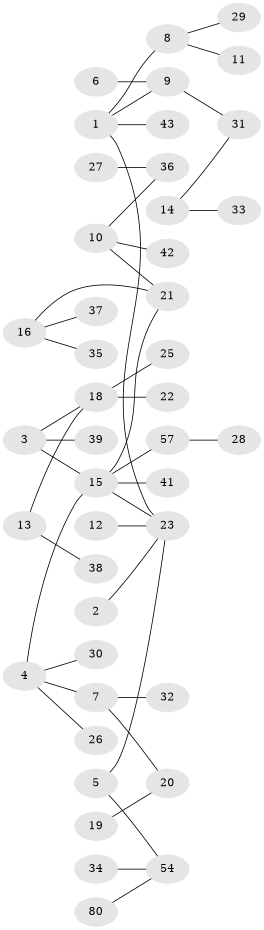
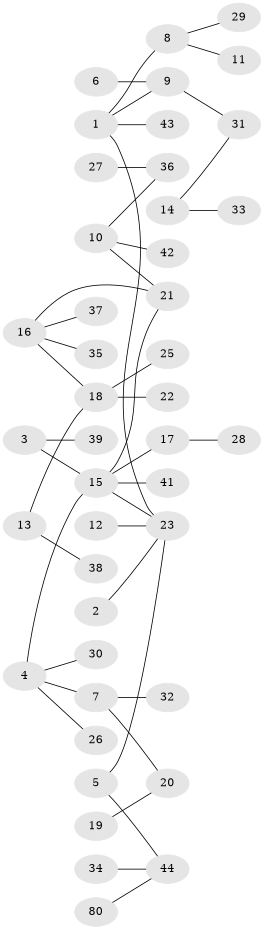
  graph {
    rankdir=LR
    node [color=gray90 style=filled]
    edge [weight=1.0]
    1
    8
    9
    23
    43
    11
    29
    31
    2
    3
    15
    18
    39
    21
-   17 [label=57]
+   17
    41
    22
    25
    4
    7
    26
    30
    20
    32
    5
-   44 [label=54]
+   44
    6
    10
    36
    42
    12
    13
    38
    14
    33
    28
    16
    35
    37
    19
    27
    34
    n43 [label=80]
    1 -- 8
    1 -- 9
    1 -- 23
    1 -- 43
    8 -- 11
    8 -- 29
    9 -- 31
    2 -- 23
    3 -- 15
-   3 -- 18
+   16 -- 18
    3 -- 39
    15 -- 23
    15 -- 21
    15 -- 17
    15 -- 41
    18 -- 22
    18 -- 25
    17 -- 28
    4 -- 15
    4 -- 7
    4 -- 26
    4 -- 30
    7 -- 20
    7 -- 32
    5 -- 23
    5 -- 44
    6 -- 9
    10 -- 21
    10 -- 36
    10 -- 42
    12 -- 23
    13 -- 18
    13 -- 38
    14 -- 31
    14 -- 33
    16 -- 21
    16 -- 35
    16 -- 37
    19 -- 20
    27 -- 36
    34 -- 44
    n43 -- 44
  }
